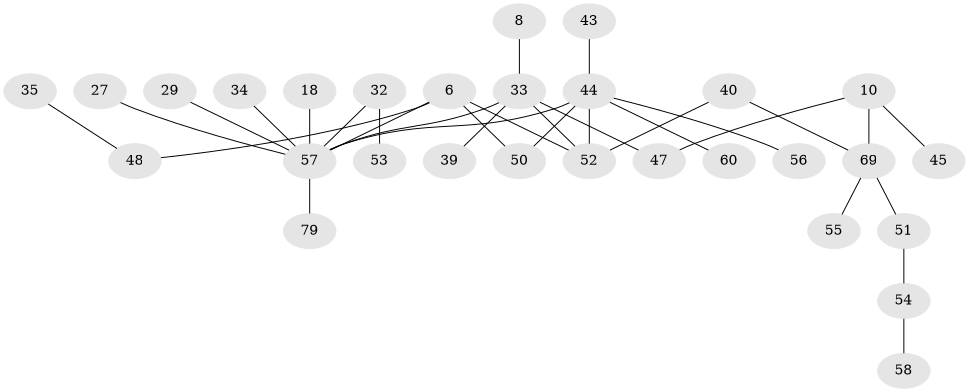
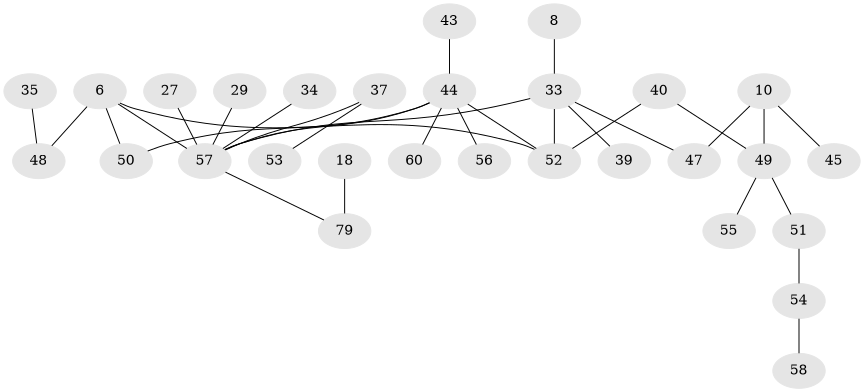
  graph {
    node [color=gray90 style=filled]
    6 [super="+2"]
    48 [super="+23"]
    50 [super="+41"]
    52 [super="+42"]
    57 [super="+12+9"]
    n6 [label=79]
    33 [super="+17+20+30"]
    39
    47
    8
    45 [super="+15"]
    10
-   49 [super="+25+28+31" label=69]
+   49 [super="+25+28+31"]
    51 [super="+46"]
    55
    18
    27
    29
-   32 [super="+24"]
+   32 [super="+24" label=37]
    53
    34 [super="+21"]
    35
    40 [super="+37"]
    44 [super="+38"]
    56
    60
    43
    54
    58
    6 -- 48
    6 -- 50
    6 -- 52 [weight=2]
    6 -- 57
    57 -- n6
    33 -- 52
    33 -- 57 [weight=2]
    33 -- 39
    33 -- 47
    8 -- 33
    10 -- 47 [weight=2]
    10 -- 45 [weight=2]
    10 -- 49
    49 -- 51
    49 -- 55
    51 -- 54 [weight=2]
-   18 -- 57 [weight=2]
+   18 -- n6 [weight=2]
    27 -- 57
    29 -- 57
    32 -- 57
    32 -- 53
    34 -- 57
    35 -- 48
    40 -- 52
    40 -- 49
    44 -- 50
    44 -- 52
    44 -- 57
    44 -- 56
    44 -- 60
    43 -- 44
    54 -- 58
  }
